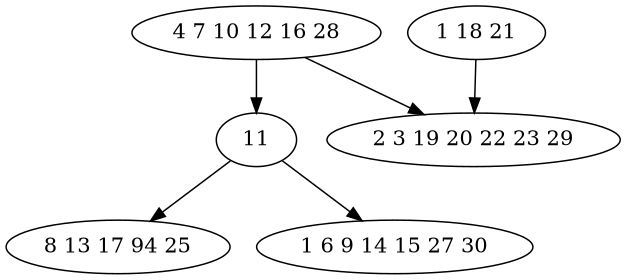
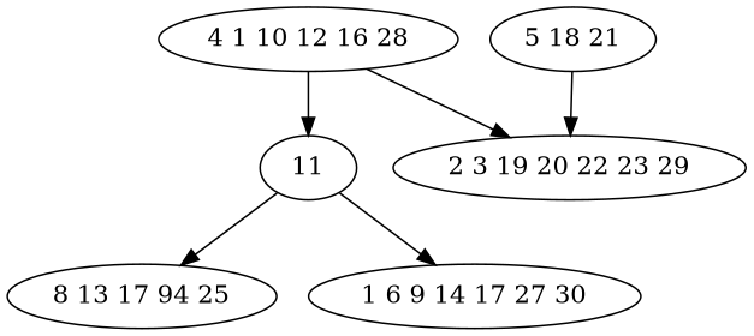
  digraph {
-   n1 [label="4 7 10 12 16 28"]
+   n1 [label="4 1 10 12 16 28"]
    n2 [label=11]
    n3 [label="2 3 19 20 22 23 29"]
    n4 [label="8 13 17 94 25"]
-   n5 [label="1 6 9 14 15 27 30"]
-   n6 [label="1 18 21"]
+   n5 [label="1 6 9 14 17 27 30"]
+   n6 [label="5 18 21"]
    n1 -> n2
    n1 -> n3
    n2 -> n4
    n2 -> n5
    n6 -> n3
  }
